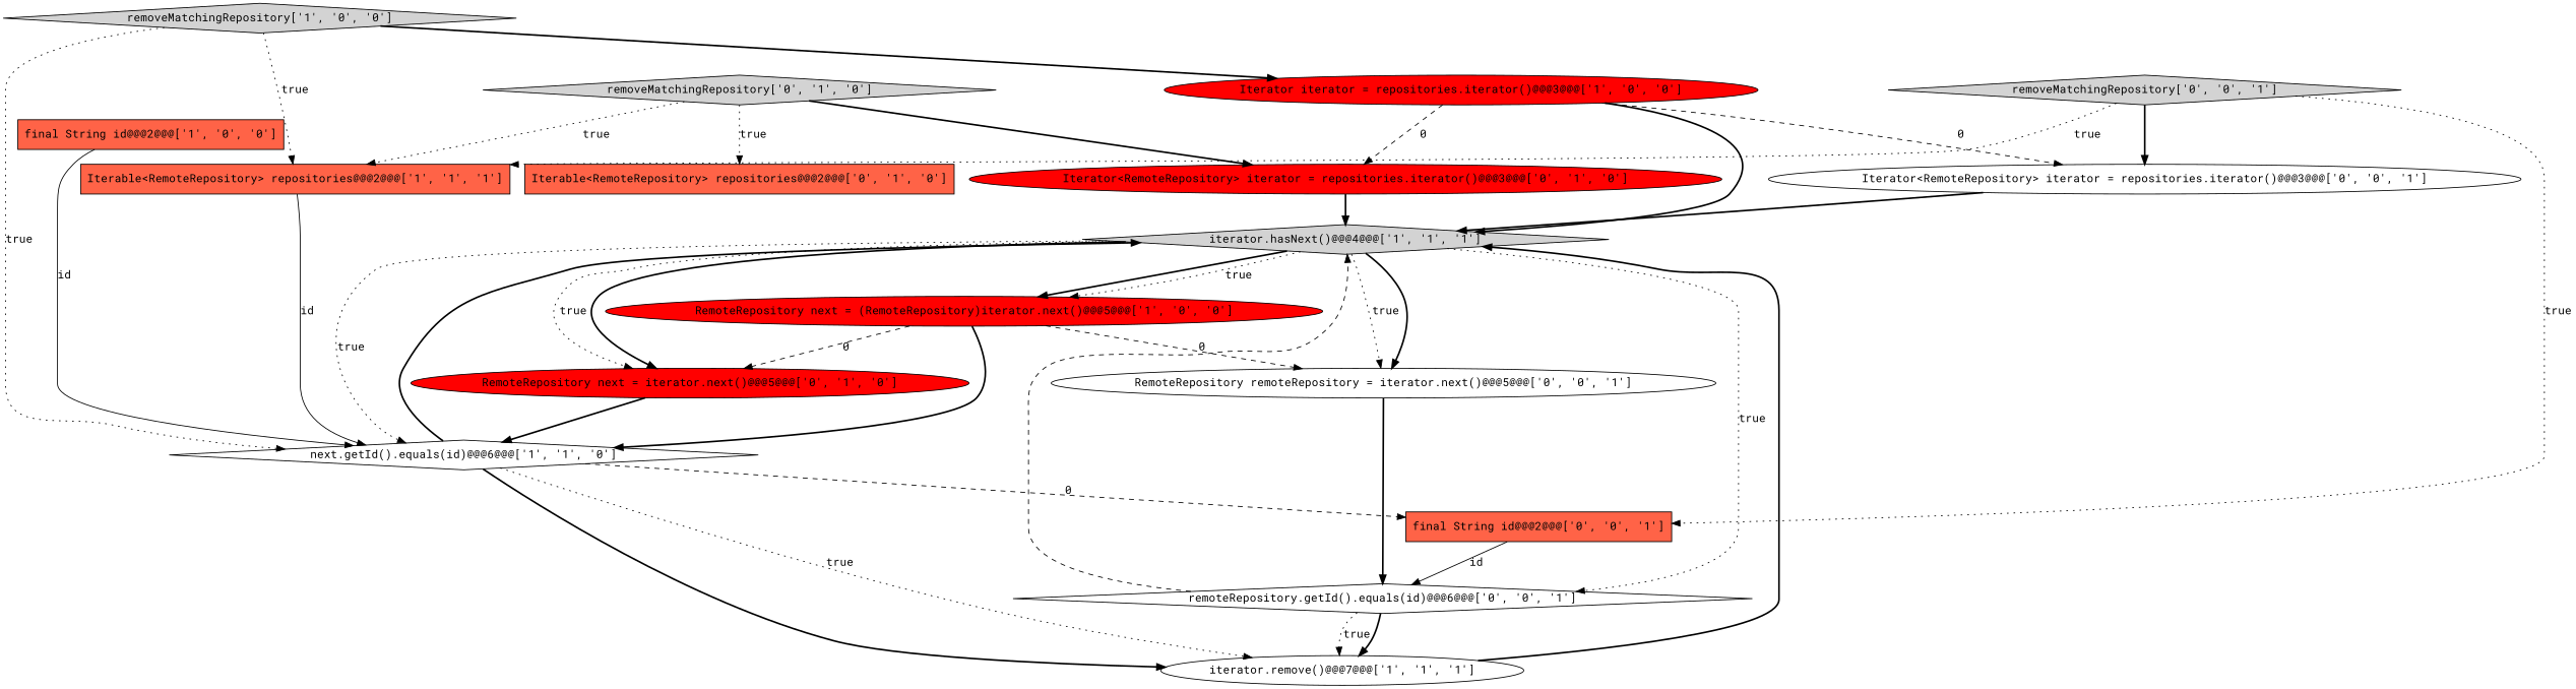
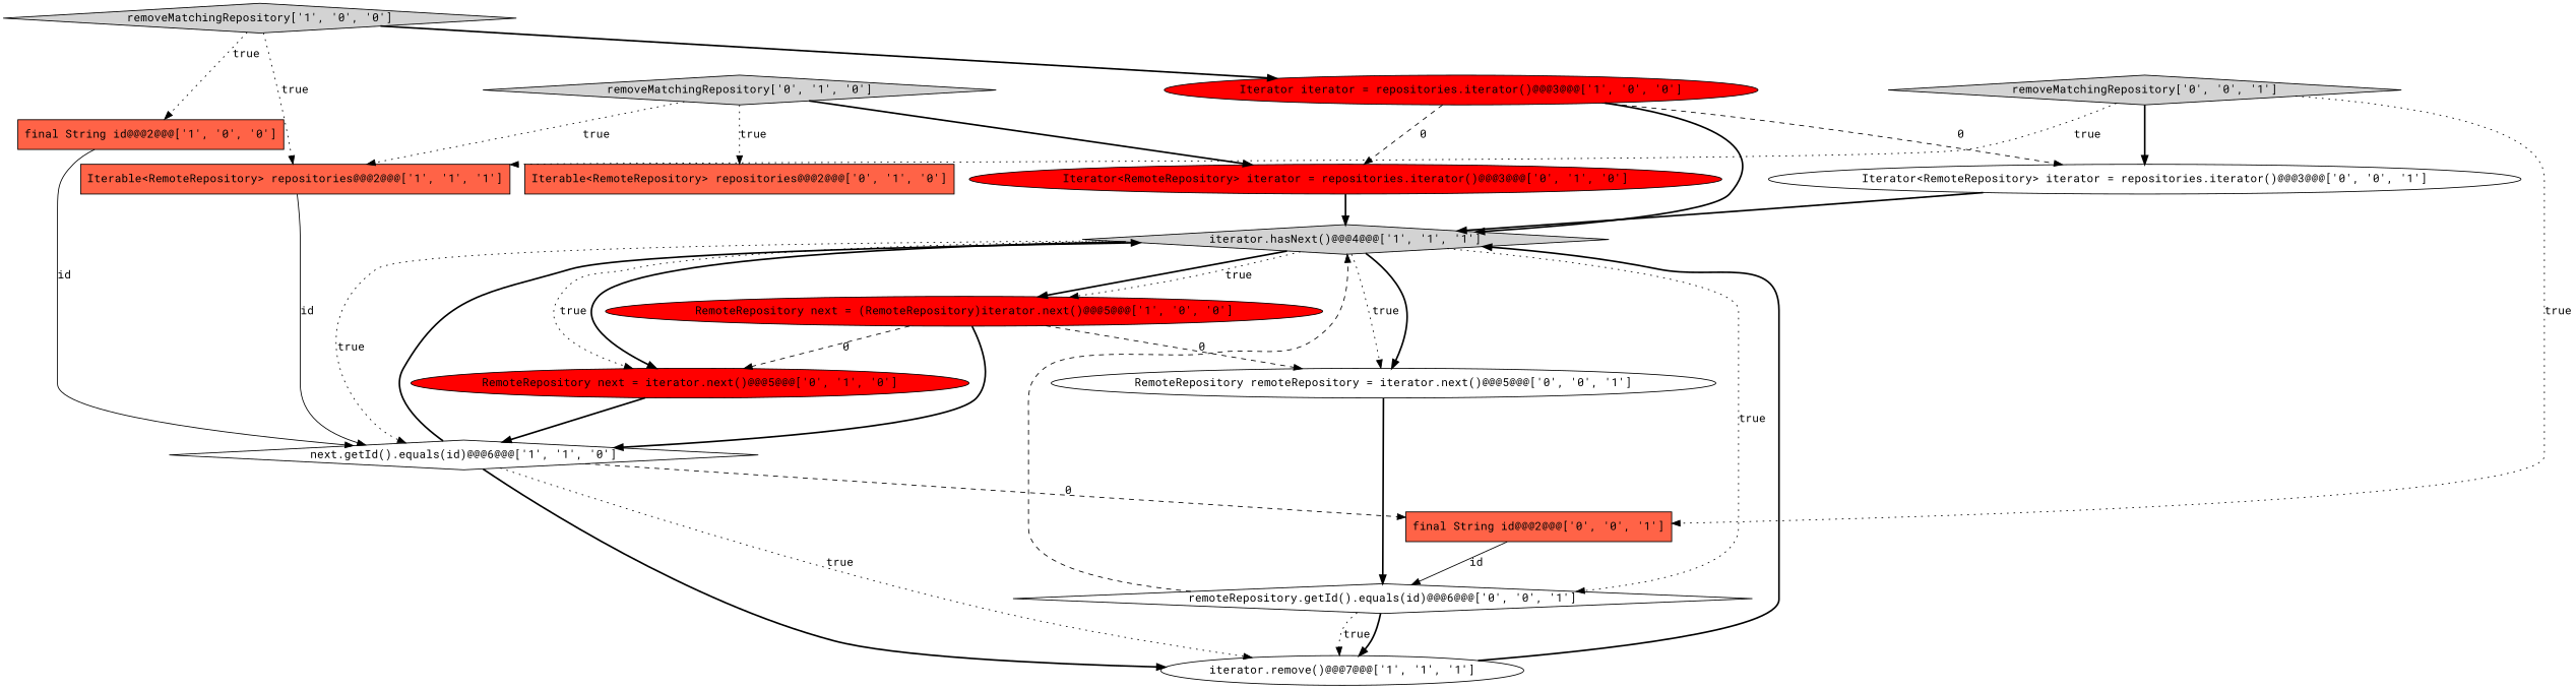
  digraph {
    fontname="Roboto Mono"
    node [fillcolor=white fontname="Roboto Mono" shape=ellipse style=filled]
    edge [fontname="Roboto Mono" style=bold]
    n1 [fillcolor=lightgray label="iterator.hasNext()@@@4@@@['1', '1', '1']" shape=diamond]
    n2 [fillcolor=red label="RemoteRepository next = iterator.next()@@@5@@@['0', '1', '0']"]
    n3 [label="remoteRepository.getId().equals(id)@@@6@@@['0', '0', '1']" shape=diamond]
    n4 [label="RemoteRepository remoteRepository = iterator.next()@@@5@@@['0', '0', '1']"]
    n5 [fillcolor=red label="RemoteRepository next = (RemoteRepository)iterator.next()@@@5@@@['1', '0', '0']"]
    n6 [label="next.getId().equals(id)@@@6@@@['1', '1', '0']" shape=diamond]
    n7 [label="iterator.remove()@@@7@@@['1', '1', '1']"]
    n8 [fillcolor=tomato label="final String id@@@2@@@['0', '0', '1']" shape=box]
    n9 [fillcolor=lightgray label="removeMatchingRepository['1', '0', '0']" shape=diamond]
    n10 [fillcolor=tomato label="final String id@@@2@@@['1', '0', '0']" shape=box]
    n11 [fillcolor=tomato label="Iterable<RemoteRepository> repositories@@@2@@@['1', '1', '1']" shape=box]
    n12 [fillcolor=red label="Iterator iterator = repositories.iterator()@@@3@@@['1', '0', '0']"]
    n13 [label="Iterator<RemoteRepository> iterator = repositories.iterator()@@@3@@@['0', '0', '1']"]
    n14 [fillcolor=red label="Iterator<RemoteRepository> iterator = repositories.iterator()@@@3@@@['0', '1', '0']"]
    n15 [fillcolor=lightgray label="removeMatchingRepository['0', '0', '1']" shape=diamond]
    n16 [fillcolor=tomato label="Iterable<RemoteRepository> repositories@@@2@@@['0', '1', '0']" shape=box]
    n17 [fillcolor=lightgray label="removeMatchingRepository['0', '1', '0']" shape=diamond]
    n1 -> n2
    n1 -> n2 [label=true style=dotted]
    n1 -> n3 [label=true style=dotted]
    n1 -> n4 [label=true style=dotted]
    n1 -> n4
    n1 -> n5
    n1 -> n5 [label=true style=dotted]
    n1 -> n6 [label=true style=dotted]
    n2 -> n6
    n3 -> n1 [style=dashed]
    n3 -> n7 [label=true style=dotted]
    n3 -> n7
    n4 -> n3
    n5 -> n2 [label=0 style=dashed]
    n5 -> n4 [label=0 style=dashed]
    n5 -> n6
    n6 -> n1
    n6 -> n7
    n6 -> n7 [label=true style=dotted]
    n6 -> n8 [label=0 style=dashed]
    n7 -> n1
    n8 -> n3 [label=id style=solid]
-   n9 -> n6 [label=true style=dotted]
+   n9 -> n10 [label=true style=dotted]
    n9 -> n11 [label=true style=dotted]
    n9 -> n12
    n10 -> n6 [label=id style=solid]
    n11 -> n6 [label=id style=solid]
    n12 -> n1
    n12 -> n13 [label=0 style=dashed]
    n12 -> n14 [label=0 style=dashed]
    n13 -> n1
    n14 -> n1
    n15 -> n8 [label=true style=dotted]
    n15 -> n11 [label=true style=dotted]
    n15 -> n13
    n17 -> n11 [label=true style=dotted]
    n17 -> n14
    n17 -> n16 [label=true style=dotted]
  }
